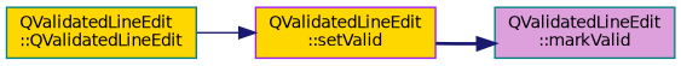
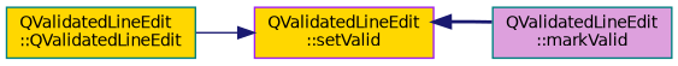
  digraph {
    rankdir=LR
    node [color=teal fillcolor=gold fontname=Helvetica fontsize=10 shape=record style=filled]
    edge [color=midnightblue fontname=Helvetica fontsize=10 labelfontname=Helvetica labelfontsize=10]
    n1 [fontcolor=black height=0.2 label="QValidatedLineEdit\l::QValidatedLineEdit" width=0.4]
    n2 [color=purple height=0.2 label="QValidatedLineEdit\l::setValid" width=0.4]
    n3 [fillcolor=plum height=0.2 label="QValidatedLineEdit\l::markValid" width=0.4]
    n1 -> n2 [style=solid]
-   n2 -> n3 [style=bold]
+   n3 -> n2 [style=bold]
  }
